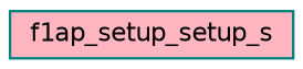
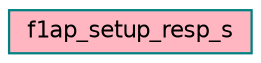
  digraph {
    rankdir=LR
-   n1 [color=teal fillcolor=lightpink fontname=Helvetica fontsize=10 height=0.2 label=f1ap_setup_setup_s shape=record style=filled width=0.4]
+   n1 [color=teal fillcolor=lightpink fontname=Helvetica fontsize=10 height=0.2 label=f1ap_setup_resp_s shape=record style=filled width=0.4]
  }
